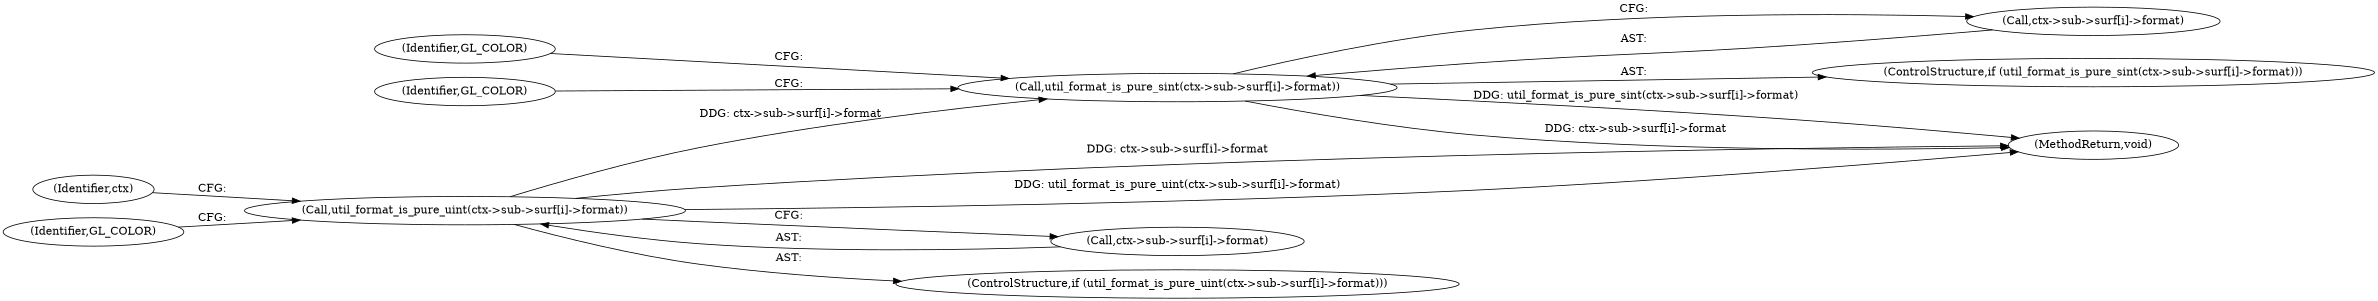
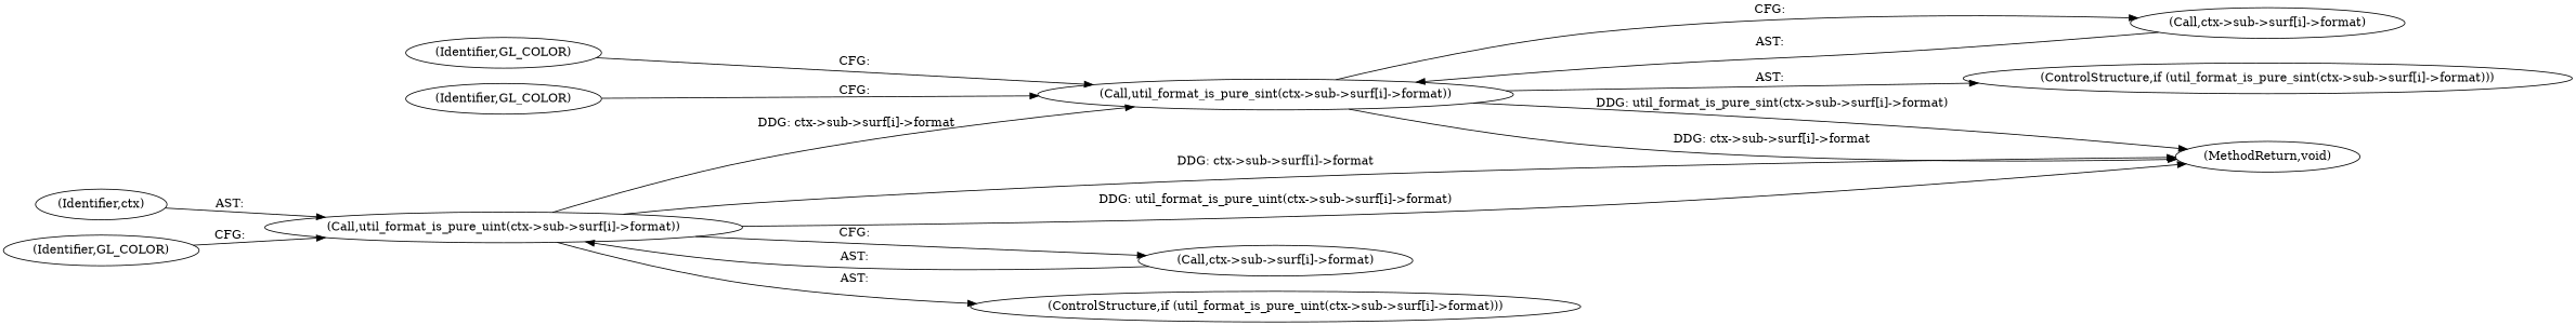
  digraph {
    rankdir=LR
    n1 [label="(Call,util_format_is_pure_sint(ctx->sub->surf[i]->format))"]
    n2 [label="(Call,ctx->sub->surf[i]->format)"]
    n3 [label="(ControlStructure,if (util_format_is_pure_sint(ctx->sub->surf[i]->format)))"]
    n4 [label="(MethodReturn,void)"]
    n5 [label="(Call,util_format_is_pure_uint(ctx->sub->surf[i]->format))"]
    n6 [label="(Call,ctx->sub->surf[i]->format)"]
    n7 [label="(ControlStructure,if (util_format_is_pure_uint(ctx->sub->surf[i]->format)))"]
    n8 [label="(Identifier,GL_COLOR)"]
    n9 [label="(Identifier,GL_COLOR)"]
    n10 [label="(Identifier,ctx)"]
    n11 [label="(Identifier,GL_COLOR)"]
    n1 -> n2 [label="CFG: "]
    n1 -> n3 [label="AST: "]
    n1 -> n4 [label="DDG: util_format_is_pure_sint(ctx->sub->surf[i]->format)"]
    n1 -> n4 [label="DDG: ctx->sub->surf[i]->format"]
    n2 -> n1 [label="AST: "]
    n5 -> n1 [label="DDG: ctx->sub->surf[i]->format"]
    n5 -> n4 [label="DDG: ctx->sub->surf[i]->format"]
    n5 -> n4 [label="DDG: util_format_is_pure_uint(ctx->sub->surf[i]->format)"]
    n5 -> n6 [label="CFG: "]
    n5 -> n7 [label="AST: "]
    n6 -> n5 [label="AST: "]
    n8 -> n1 [label="CFG: "]
    n9 -> n1 [label="CFG: "]
-   n10 -> n5 [label="CFG: "]
+   n10 -> n5 [label="AST: "]
    n11 -> n5 [label="CFG: "]
  }
